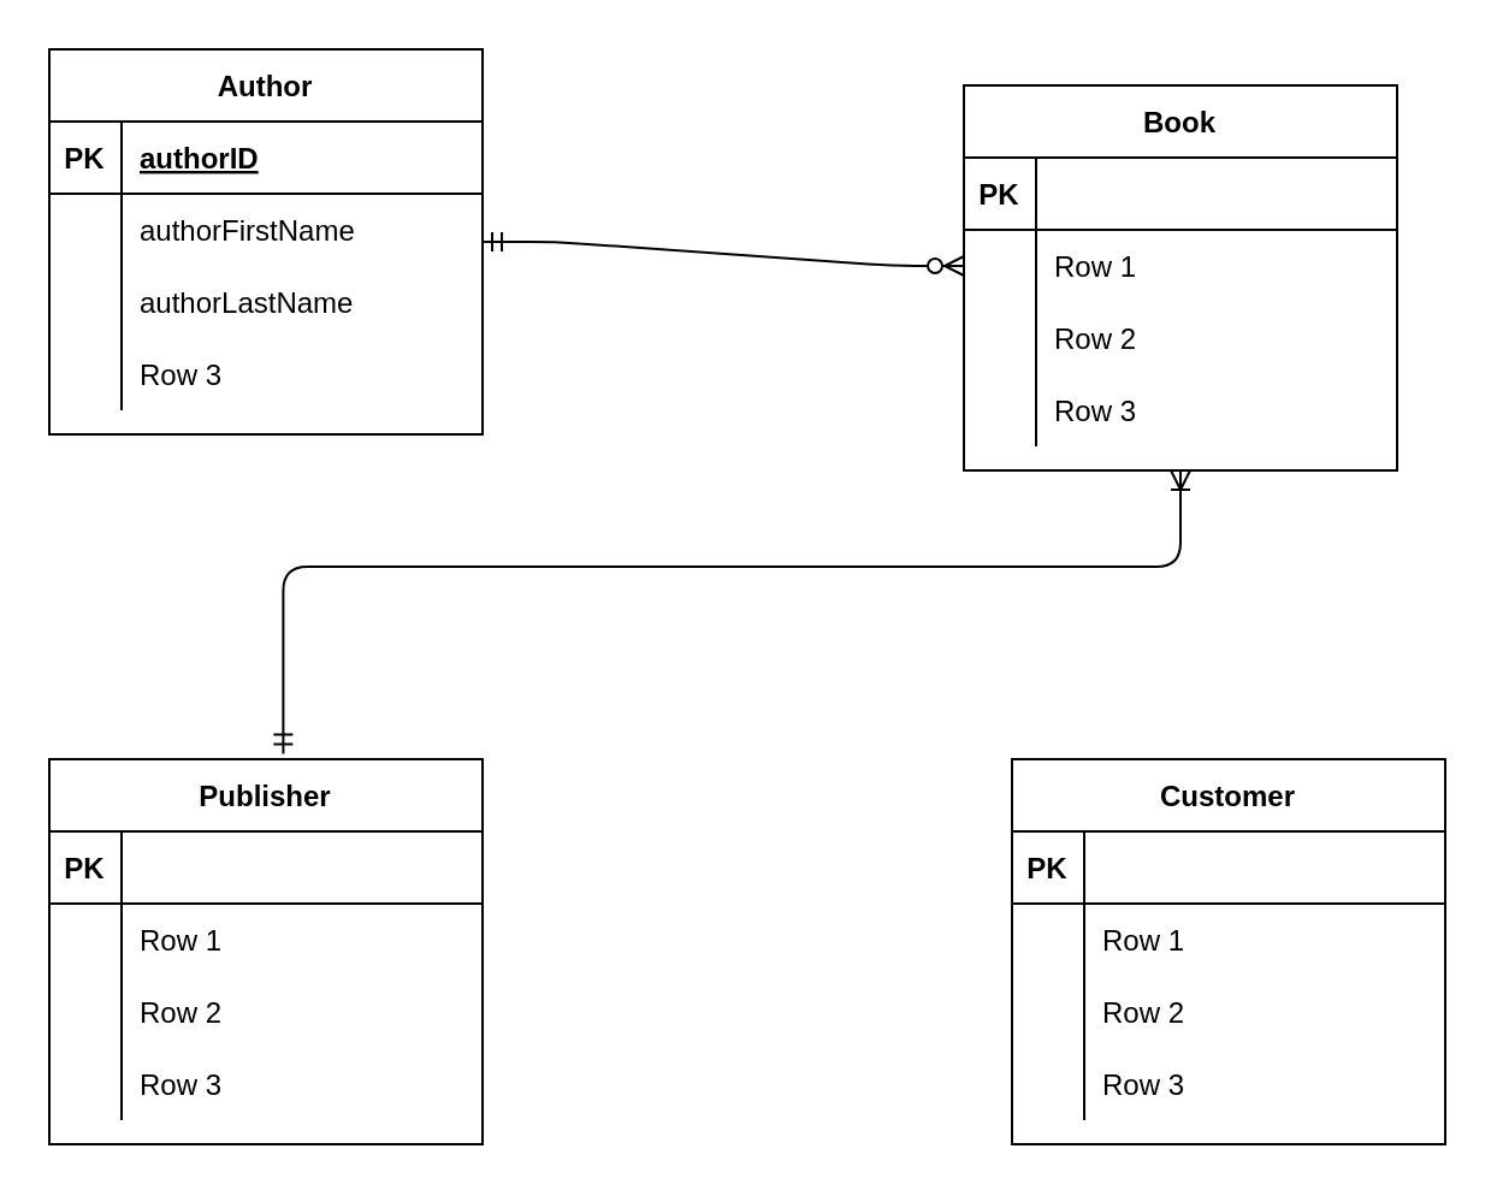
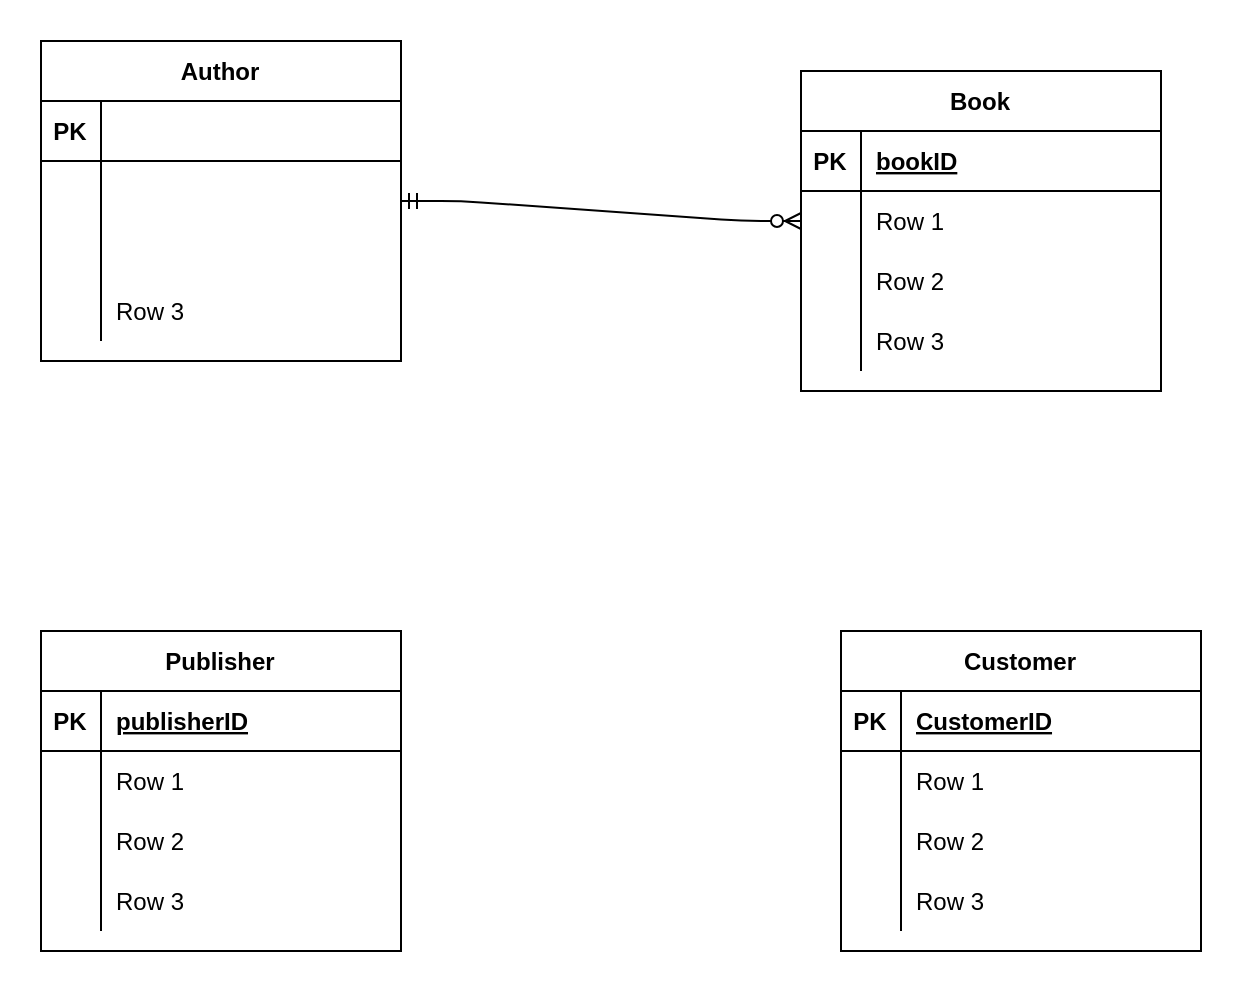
  <mxCell id="0" />
  <mxCell id="1" parent="0" />
  <mxCell id="2" value="" style="edgeStyle=entityRelationEdgeStyle;fontSize=12;html=1;endArrow=ERzeroToMany;endFill=1;exitX=1;exitY=0.5;exitDx=0;exitDy=0;entryX=0;entryY=0.5;entryDx=0;entryDy=0;startArrow=ERmandOne;startFill=0;" edge="1" parent="1" source="3" target="47"><mxGeometry width="100" height="100" relative="1" as="geometry"><mxPoint x="250" y="85" as="sourcePoint" /><mxPoint x="360" y="85" as="targetPoint" /></mxGeometry></mxCell>
  <mxCell id="3" value="Author" style="shape=table;startSize=30;container=1;collapsible=1;childLayout=tableLayout;fixedRows=1;rowLines=0;fontStyle=1;align=center;resizeLast=1;" vertex="1" parent="1"><mxGeometry x="20" y="20" width="180" height="160" as="geometry" /></mxCell>
  <mxCell id="4" value="" style="shape=partialRectangle;collapsible=0;dropTarget=0;pointerEvents=0;fillColor=none;top=0;left=0;bottom=1;right=0;points=[[0,0.5],[1,0.5]];portConstraint=eastwest;" vertex="1" parent="3"><mxGeometry y="30" width="180" height="30" as="geometry" /></mxCell>
  <mxCell id="5" value="PK" style="shape=partialRectangle;connectable=0;fillColor=none;top=0;left=0;bottom=0;right=0;fontStyle=1;overflow=hidden;" vertex="1" parent="4"><mxGeometry width="30" height="30" as="geometry" /></mxCell>
- <mxCell id="6" value="authorID" style="shape=partialRectangle;connectable=0;fillColor=none;top=0;left=0;bottom=0;right=0;align=left;spacingLeft=6;fontStyle=5;overflow=hidden;" vertex="1" parent="4"><mxGeometry x="30" width="150" height="30" as="geometry" /></mxCell>
  <mxCell id="7" value="" style="shape=partialRectangle;collapsible=0;dropTarget=0;pointerEvents=0;fillColor=none;top=0;left=0;bottom=0;right=0;points=[[0,0.5],[1,0.5]];portConstraint=eastwest;" vertex="1" parent="3"><mxGeometry y="60" width="180" height="30" as="geometry" /></mxCell>
  <mxCell id="8" value="" style="shape=partialRectangle;connectable=0;fillColor=none;top=0;left=0;bottom=0;right=0;editable=1;overflow=hidden;" vertex="1" parent="7"><mxGeometry width="30" height="30" as="geometry" /></mxCell>
- <mxCell id="9" value="authorFirstName" style="shape=partialRectangle;connectable=0;fillColor=none;top=0;left=0;bottom=0;right=0;align=left;spacingLeft=6;overflow=hidden;" vertex="1" parent="7"><mxGeometry x="30" width="150" height="30" as="geometry" /></mxCell>
  <mxCell id="10" value="" style="shape=partialRectangle;collapsible=0;dropTarget=0;pointerEvents=0;fillColor=none;top=0;left=0;bottom=0;right=0;points=[[0,0.5],[1,0.5]];portConstraint=eastwest;" vertex="1" parent="3"><mxGeometry y="90" width="180" height="30" as="geometry" /></mxCell>
  <mxCell id="11" value="" style="shape=partialRectangle;connectable=0;fillColor=none;top=0;left=0;bottom=0;right=0;editable=1;overflow=hidden;" vertex="1" parent="10"><mxGeometry width="30" height="30" as="geometry" /></mxCell>
- <mxCell id="12" value="authorLastName" style="shape=partialRectangle;connectable=0;fillColor=none;top=0;left=0;bottom=0;right=0;align=left;spacingLeft=6;overflow=hidden;" vertex="1" parent="10"><mxGeometry x="30" width="150" height="30" as="geometry" /></mxCell>
  <mxCell id="13" value="" style="shape=partialRectangle;collapsible=0;dropTarget=0;pointerEvents=0;fillColor=none;top=0;left=0;bottom=0;right=0;points=[[0,0.5],[1,0.5]];portConstraint=eastwest;" vertex="1" parent="3"><mxGeometry y="120" width="180" height="30" as="geometry" /></mxCell>
  <mxCell id="14" value="" style="shape=partialRectangle;connectable=0;fillColor=none;top=0;left=0;bottom=0;right=0;editable=1;overflow=hidden;" vertex="1" parent="13"><mxGeometry width="30" height="30" as="geometry" /></mxCell>
  <mxCell id="15" value="Row 3" style="shape=partialRectangle;connectable=0;fillColor=none;top=0;left=0;bottom=0;right=0;align=left;spacingLeft=6;overflow=hidden;" vertex="1" parent="13"><mxGeometry x="30" width="150" height="30" as="geometry" /></mxCell>
  <mxCell id="16" value="Customer" style="shape=table;startSize=30;container=1;collapsible=1;childLayout=tableLayout;fixedRows=1;rowLines=0;fontStyle=1;align=center;resizeLast=1;" vertex="1" parent="1"><mxGeometry x="420" y="315" width="180" height="160" as="geometry" /></mxCell>
  <mxCell id="17" value="" style="shape=partialRectangle;collapsible=0;dropTarget=0;pointerEvents=0;fillColor=none;top=0;left=0;bottom=1;right=0;points=[[0,0.5],[1,0.5]];portConstraint=eastwest;" vertex="1" parent="16"><mxGeometry y="30" width="180" height="30" as="geometry" /></mxCell>
  <mxCell id="18" value="PK" style="shape=partialRectangle;connectable=0;fillColor=none;top=0;left=0;bottom=0;right=0;fontStyle=1;overflow=hidden;" vertex="1" parent="17"><mxGeometry width="30" height="30" as="geometry" /></mxCell>
+ <mxCell id="19" value="CustomerID" style="shape=partialRectangle;connectable=0;fillColor=none;top=0;left=0;bottom=0;right=0;align=left;spacingLeft=6;fontStyle=5;overflow=hidden;" vertex="1" parent="17"><mxGeometry x="30" width="150" height="30" as="geometry" /></mxCell>
  <mxCell id="20" value="" style="shape=partialRectangle;collapsible=0;dropTarget=0;pointerEvents=0;fillColor=none;top=0;left=0;bottom=0;right=0;points=[[0,0.5],[1,0.5]];portConstraint=eastwest;" vertex="1" parent="16"><mxGeometry y="60" width="180" height="30" as="geometry" /></mxCell>
  <mxCell id="21" value="" style="shape=partialRectangle;connectable=0;fillColor=none;top=0;left=0;bottom=0;right=0;editable=1;overflow=hidden;" vertex="1" parent="20"><mxGeometry width="30" height="30" as="geometry" /></mxCell>
  <mxCell id="22" value="Row 1" style="shape=partialRectangle;connectable=0;fillColor=none;top=0;left=0;bottom=0;right=0;align=left;spacingLeft=6;overflow=hidden;" vertex="1" parent="20"><mxGeometry x="30" width="150" height="30" as="geometry" /></mxCell>
  <mxCell id="23" value="" style="shape=partialRectangle;collapsible=0;dropTarget=0;pointerEvents=0;fillColor=none;top=0;left=0;bottom=0;right=0;points=[[0,0.5],[1,0.5]];portConstraint=eastwest;" vertex="1" parent="16"><mxGeometry y="90" width="180" height="30" as="geometry" /></mxCell>
  <mxCell id="24" value="" style="shape=partialRectangle;connectable=0;fillColor=none;top=0;left=0;bottom=0;right=0;editable=1;overflow=hidden;" vertex="1" parent="23"><mxGeometry width="30" height="30" as="geometry" /></mxCell>
  <mxCell id="25" value="Row 2" style="shape=partialRectangle;connectable=0;fillColor=none;top=0;left=0;bottom=0;right=0;align=left;spacingLeft=6;overflow=hidden;" vertex="1" parent="23"><mxGeometry x="30" width="150" height="30" as="geometry" /></mxCell>
  <mxCell id="26" value="" style="shape=partialRectangle;collapsible=0;dropTarget=0;pointerEvents=0;fillColor=none;top=0;left=0;bottom=0;right=0;points=[[0,0.5],[1,0.5]];portConstraint=eastwest;" vertex="1" parent="16"><mxGeometry y="120" width="180" height="30" as="geometry" /></mxCell>
  <mxCell id="27" value="" style="shape=partialRectangle;connectable=0;fillColor=none;top=0;left=0;bottom=0;right=0;editable=1;overflow=hidden;" vertex="1" parent="26"><mxGeometry width="30" height="30" as="geometry" /></mxCell>
  <mxCell id="28" value="Row 3" style="shape=partialRectangle;connectable=0;fillColor=none;top=0;left=0;bottom=0;right=0;align=left;spacingLeft=6;overflow=hidden;" vertex="1" parent="26"><mxGeometry x="30" width="150" height="30" as="geometry" /></mxCell>
  <mxCell id="29" value="Publisher" style="shape=table;startSize=30;container=1;collapsible=1;childLayout=tableLayout;fixedRows=1;rowLines=0;fontStyle=1;align=center;resizeLast=1;" vertex="1" parent="1"><mxGeometry x="20" y="315" width="180" height="160" as="geometry" /></mxCell>
  <mxCell id="30" value="" style="shape=partialRectangle;collapsible=0;dropTarget=0;pointerEvents=0;fillColor=none;top=0;left=0;bottom=1;right=0;points=[[0,0.5],[1,0.5]];portConstraint=eastwest;" vertex="1" parent="29"><mxGeometry y="30" width="180" height="30" as="geometry" /></mxCell>
  <mxCell id="31" value="PK" style="shape=partialRectangle;connectable=0;fillColor=none;top=0;left=0;bottom=0;right=0;fontStyle=1;overflow=hidden;" vertex="1" parent="30"><mxGeometry width="30" height="30" as="geometry" /></mxCell>
+ <mxCell id="32" value="publisherID" style="shape=partialRectangle;connectable=0;fillColor=none;top=0;left=0;bottom=0;right=0;align=left;spacingLeft=6;fontStyle=5;overflow=hidden;" vertex="1" parent="30"><mxGeometry x="30" width="150" height="30" as="geometry" /></mxCell>
  <mxCell id="33" value="" style="shape=partialRectangle;collapsible=0;dropTarget=0;pointerEvents=0;fillColor=none;top=0;left=0;bottom=0;right=0;points=[[0,0.5],[1,0.5]];portConstraint=eastwest;" vertex="1" parent="29"><mxGeometry y="60" width="180" height="30" as="geometry" /></mxCell>
  <mxCell id="34" value="" style="shape=partialRectangle;connectable=0;fillColor=none;top=0;left=0;bottom=0;right=0;editable=1;overflow=hidden;" vertex="1" parent="33"><mxGeometry width="30" height="30" as="geometry" /></mxCell>
  <mxCell id="35" value="Row 1" style="shape=partialRectangle;connectable=0;fillColor=none;top=0;left=0;bottom=0;right=0;align=left;spacingLeft=6;overflow=hidden;" vertex="1" parent="33"><mxGeometry x="30" width="150" height="30" as="geometry" /></mxCell>
  <mxCell id="36" value="" style="shape=partialRectangle;collapsible=0;dropTarget=0;pointerEvents=0;fillColor=none;top=0;left=0;bottom=0;right=0;points=[[0,0.5],[1,0.5]];portConstraint=eastwest;" vertex="1" parent="29"><mxGeometry y="90" width="180" height="30" as="geometry" /></mxCell>
  <mxCell id="37" value="" style="shape=partialRectangle;connectable=0;fillColor=none;top=0;left=0;bottom=0;right=0;editable=1;overflow=hidden;" vertex="1" parent="36"><mxGeometry width="30" height="30" as="geometry" /></mxCell>
  <mxCell id="38" value="Row 2" style="shape=partialRectangle;connectable=0;fillColor=none;top=0;left=0;bottom=0;right=0;align=left;spacingLeft=6;overflow=hidden;" vertex="1" parent="36"><mxGeometry x="30" width="150" height="30" as="geometry" /></mxCell>
  <mxCell id="39" value="" style="shape=partialRectangle;collapsible=0;dropTarget=0;pointerEvents=0;fillColor=none;top=0;left=0;bottom=0;right=0;points=[[0,0.5],[1,0.5]];portConstraint=eastwest;" vertex="1" parent="29"><mxGeometry y="120" width="180" height="30" as="geometry" /></mxCell>
  <mxCell id="40" value="" style="shape=partialRectangle;connectable=0;fillColor=none;top=0;left=0;bottom=0;right=0;editable=1;overflow=hidden;" vertex="1" parent="39"><mxGeometry width="30" height="30" as="geometry" /></mxCell>
  <mxCell id="41" value="Row 3" style="shape=partialRectangle;connectable=0;fillColor=none;top=0;left=0;bottom=0;right=0;align=left;spacingLeft=6;overflow=hidden;" vertex="1" parent="39"><mxGeometry x="30" width="150" height="30" as="geometry" /></mxCell>
- <mxCell id="42" value="" style="edgeStyle=orthogonalEdgeStyle;fontSize=12;html=1;endArrow=ERoneToMany;exitX=0.54;exitY=-0.014;exitDx=0;exitDy=0;exitPerimeter=0;entryX=0.5;entryY=1;entryDx=0;entryDy=0;startArrow=ERmandOne;startFill=0;" edge="1" parent="1" source="29" target="43"><mxGeometry width="100" height="100" relative="1" as="geometry"><mxPoint x="130" y="275" as="sourcePoint" /><mxPoint x="370" y="165" as="targetPoint" /><Array as="points"><mxPoint x="117" y="235" /><mxPoint x="490" y="235" /></Array></mxGeometry></mxCell>
  <mxCell id="43" value="Book" style="shape=table;startSize=30;container=1;collapsible=1;childLayout=tableLayout;fixedRows=1;rowLines=0;fontStyle=1;align=center;resizeLast=1;" vertex="1" parent="1"><mxGeometry x="400" y="35" width="180" height="160" as="geometry" /></mxCell>
  <mxCell id="44" value="" style="shape=partialRectangle;collapsible=0;dropTarget=0;pointerEvents=0;fillColor=none;top=0;left=0;bottom=1;right=0;points=[[0,0.5],[1,0.5]];portConstraint=eastwest;" vertex="1" parent="43"><mxGeometry y="30" width="180" height="30" as="geometry" /></mxCell>
  <mxCell id="45" value="PK" style="shape=partialRectangle;connectable=0;fillColor=none;top=0;left=0;bottom=0;right=0;fontStyle=1;overflow=hidden;" vertex="1" parent="44"><mxGeometry width="30" height="30" as="geometry" /></mxCell>
+ <mxCell id="46" value="bookID" style="shape=partialRectangle;connectable=0;fillColor=none;top=0;left=0;bottom=0;right=0;align=left;spacingLeft=6;fontStyle=5;overflow=hidden;" vertex="1" parent="44"><mxGeometry x="30" width="150" height="30" as="geometry" /></mxCell>
  <mxCell id="47" value="" style="shape=partialRectangle;collapsible=0;dropTarget=0;pointerEvents=0;fillColor=none;top=0;left=0;bottom=0;right=0;points=[[0,0.5],[1,0.5]];portConstraint=eastwest;" vertex="1" parent="43"><mxGeometry y="60" width="180" height="30" as="geometry" /></mxCell>
  <mxCell id="48" value="" style="shape=partialRectangle;connectable=0;fillColor=none;top=0;left=0;bottom=0;right=0;editable=1;overflow=hidden;" vertex="1" parent="47"><mxGeometry width="30" height="30" as="geometry" /></mxCell>
  <mxCell id="49" value="Row 1" style="shape=partialRectangle;connectable=0;fillColor=none;top=0;left=0;bottom=0;right=0;align=left;spacingLeft=6;overflow=hidden;" vertex="1" parent="47"><mxGeometry x="30" width="150" height="30" as="geometry" /></mxCell>
  <mxCell id="50" value="" style="shape=partialRectangle;collapsible=0;dropTarget=0;pointerEvents=0;fillColor=none;top=0;left=0;bottom=0;right=0;points=[[0,0.5],[1,0.5]];portConstraint=eastwest;" vertex="1" parent="43"><mxGeometry y="90" width="180" height="30" as="geometry" /></mxCell>
  <mxCell id="51" value="" style="shape=partialRectangle;connectable=0;fillColor=none;top=0;left=0;bottom=0;right=0;editable=1;overflow=hidden;" vertex="1" parent="50"><mxGeometry width="30" height="30" as="geometry" /></mxCell>
  <mxCell id="52" value="Row 2" style="shape=partialRectangle;connectable=0;fillColor=none;top=0;left=0;bottom=0;right=0;align=left;spacingLeft=6;overflow=hidden;" vertex="1" parent="50"><mxGeometry x="30" width="150" height="30" as="geometry" /></mxCell>
  <mxCell id="53" value="" style="shape=partialRectangle;collapsible=0;dropTarget=0;pointerEvents=0;fillColor=none;top=0;left=0;bottom=0;right=0;points=[[0,0.5],[1,0.5]];portConstraint=eastwest;" vertex="1" parent="43"><mxGeometry y="120" width="180" height="30" as="geometry" /></mxCell>
  <mxCell id="54" value="" style="shape=partialRectangle;connectable=0;fillColor=none;top=0;left=0;bottom=0;right=0;editable=1;overflow=hidden;" vertex="1" parent="53"><mxGeometry width="30" height="30" as="geometry" /></mxCell>
  <mxCell id="55" value="Row 3" style="shape=partialRectangle;connectable=0;fillColor=none;top=0;left=0;bottom=0;right=0;align=left;spacingLeft=6;overflow=hidden;" vertex="1" parent="53"><mxGeometry x="30" width="150" height="30" as="geometry" /></mxCell>
